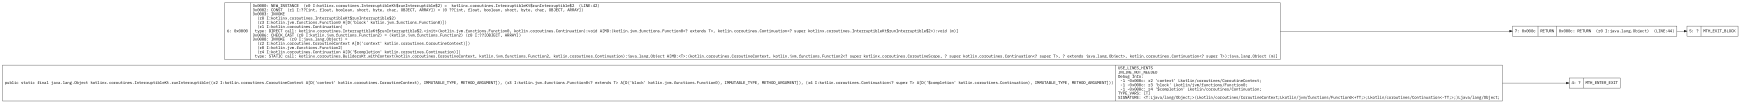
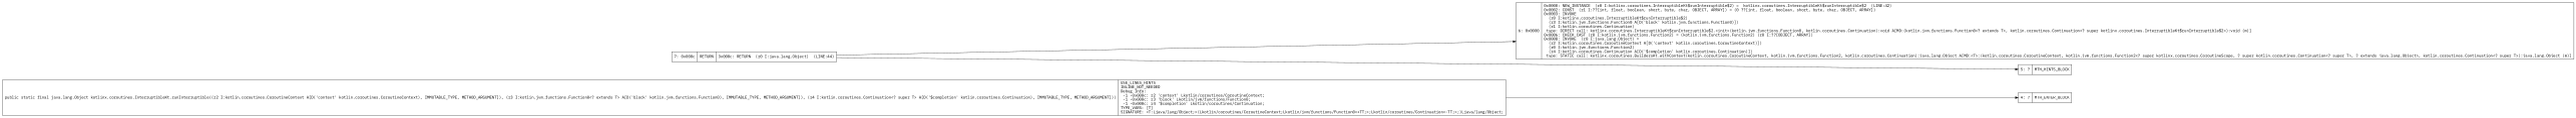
  digraph {
    fontname="IBM Plex Mono"
    rankdir=LR
    node [fontname="IBM Plex Mono" shape=record]
    edge [fontname="IBM Plex Mono"]
-   n1 [label="{4\:\ ?|MTH_ENTER_EXIT\l}"]
+   n1 [label="{4\:\ ?|MTH_ENTER_BLOCK\l}"]
    n2 [label="{6\:\ 0x0000|0x0000: NEW_INSTANCE  (r0 I:kotlinx.coroutines.InterruptibleKt$runInterruptible$2) =  kotlinx.coroutines.InterruptibleKt$runInterruptible$2  (LINE:42)\l0x0002: CONST  (r1 I:??[int, float, boolean, short, byte, char, OBJECT, ARRAY]) = (0 ??[int, float, boolean, short, byte, char, OBJECT, ARRAY]) \l0x0003: INVOKE  \l  (r0 I:kotlinx.coroutines.InterruptibleKt$runInterruptible$2)\l  (r3 I:kotlin.jvm.functions.Function0 A[D('block' kotlin.jvm.functions.Function0)])\l  (r1 I:kotlin.coroutines.Continuation)\l type: DIRECT call: kotlinx.coroutines.InterruptibleKt$runInterruptible$2.\<init\>(kotlin.jvm.functions.Function0, kotlin.coroutines.Continuation):void A[MD:(kotlin.jvm.functions.Function0\<? extends T\>, kotlin.coroutines.Continuation\<? super kotlinx.coroutines.InterruptibleKt$runInterruptible$2\>):void (m)]\l0x0006: CHECK_CAST (r0 I:kotlin.jvm.functions.Function2) = (kotlin.jvm.functions.Function2) (r0 I:??[OBJECT, ARRAY]) \l0x0008: INVOKE  (r0 I:java.lang.Object) = \l  (r2 I:kotlin.coroutines.CoroutineContext A[D('context' kotlin.coroutines.CoroutineContext)])\l  (r0 I:kotlin.jvm.functions.Function2)\l  (r4 I:kotlin.coroutines.Continuation A[D('$completion' kotlin.coroutines.Continuation)])\l type: STATIC call: kotlinx.coroutines.BuildersKt.withContext(kotlin.coroutines.CoroutineContext, kotlin.jvm.functions.Function2, kotlin.coroutines.Continuation):java.lang.Object A[MD:\<T\>:(kotlin.coroutines.CoroutineContext, kotlin.jvm.functions.Function2\<? super kotlinx.coroutines.CoroutineScope, ? super kotlin.coroutines.Continuation\<? super T\>, ? extends java.lang.Object\>, kotlin.coroutines.Continuation\<? super T\>):java.lang.Object (m)]\l}"]
    n3 [label="{7\:\ 0x000c|RETURN\l|0x000c: RETURN  (r0 I:java.lang.Object)  (LINE:44)\l}"]
-   n4 [label="{5\:\ ?|MTH_EXIT_BLOCK\l}"]
+   n4 [label="{5\:\ ?|MTH_HINTS_BLOCK\l}"]
    n5 [label="{public static final java.lang.Object kotlinx.coroutines.InterruptibleKt.runInterruptible((r2 I:kotlin.coroutines.CoroutineContext A[D('context' kotlin.coroutines.CoroutineContext), IMMUTABLE_TYPE, METHOD_ARGUMENT]), (r3 I:kotlin.jvm.functions.Function0\<? extends T\> A[D('block' kotlin.jvm.functions.Function0), IMMUTABLE_TYPE, METHOD_ARGUMENT]), (r4 I:kotlin.coroutines.Continuation\<? super T\> A[D('$completion' kotlin.coroutines.Continuation), IMMUTABLE_TYPE, METHOD_ARGUMENT]))  | USE_LINES_HINTS\lINLINE_NOT_NEEDED\lDebug Info:\l  \-1 \-0x000c: r2 'context' Lkotlin\/coroutines\/CoroutineContext;\l  \-1 \-0x000c: r3 'block' Lkotlin\/jvm\/functions\/Function0;\l  \-1 \-0x000c: r4 '$completion' Lkotlin\/coroutines\/Continuation;\lTYPE_VARS: [T]\lSIGNATURE: \<T:Ljava\/lang\/Object;\>(Lkotlin\/coroutines\/CoroutineContext;Lkotlin\/jvm\/functions\/Function0\<+TT;\>;Lkotlin\/coroutines\/Continuation\<\-TT;\>;)Ljava\/lang\/Object;\l}"]
-   n2 -> n3
+   n3 -> n2
    n3 -> n4
    n5 -> n1
  }
